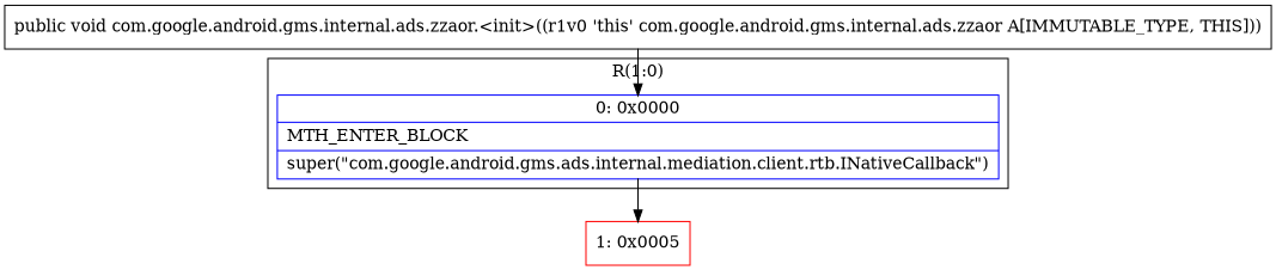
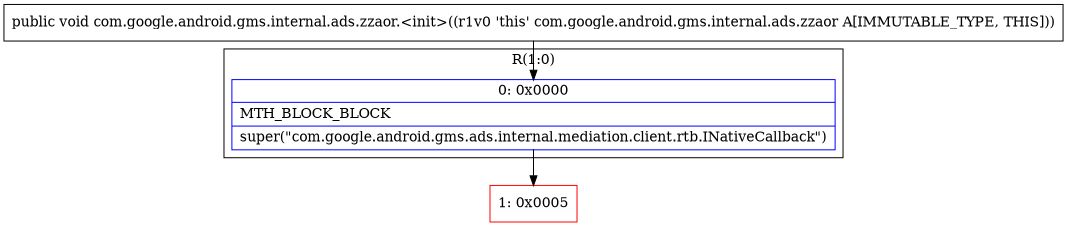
  digraph {
    node [shape=record]
-   n1 [color=blue label="{0\:\ 0x0000|MTH_ENTER_BLOCK\l|super(\"com.google.android.gms.ads.internal.mediation.client.rtb.INativeCallback\")\l}"]
+   n1 [color=blue label="{0\:\ 0x0000|MTH_BLOCK_BLOCK\l|super(\"com.google.android.gms.ads.internal.mediation.client.rtb.INativeCallback\")\l}"]
    n2 [color=red label="{1\:\ 0x0005}"]
    n3 [label="{public void com.google.android.gms.internal.ads.zzaor.\<init\>((r1v0 'this' com.google.android.gms.internal.ads.zzaor A[IMMUTABLE_TYPE, THIS])) }"]
    subgraph cluster_1 {
      label="R(1:0)"
      n1
    }
    n1 -> n2
    n3 -> n1
  }
